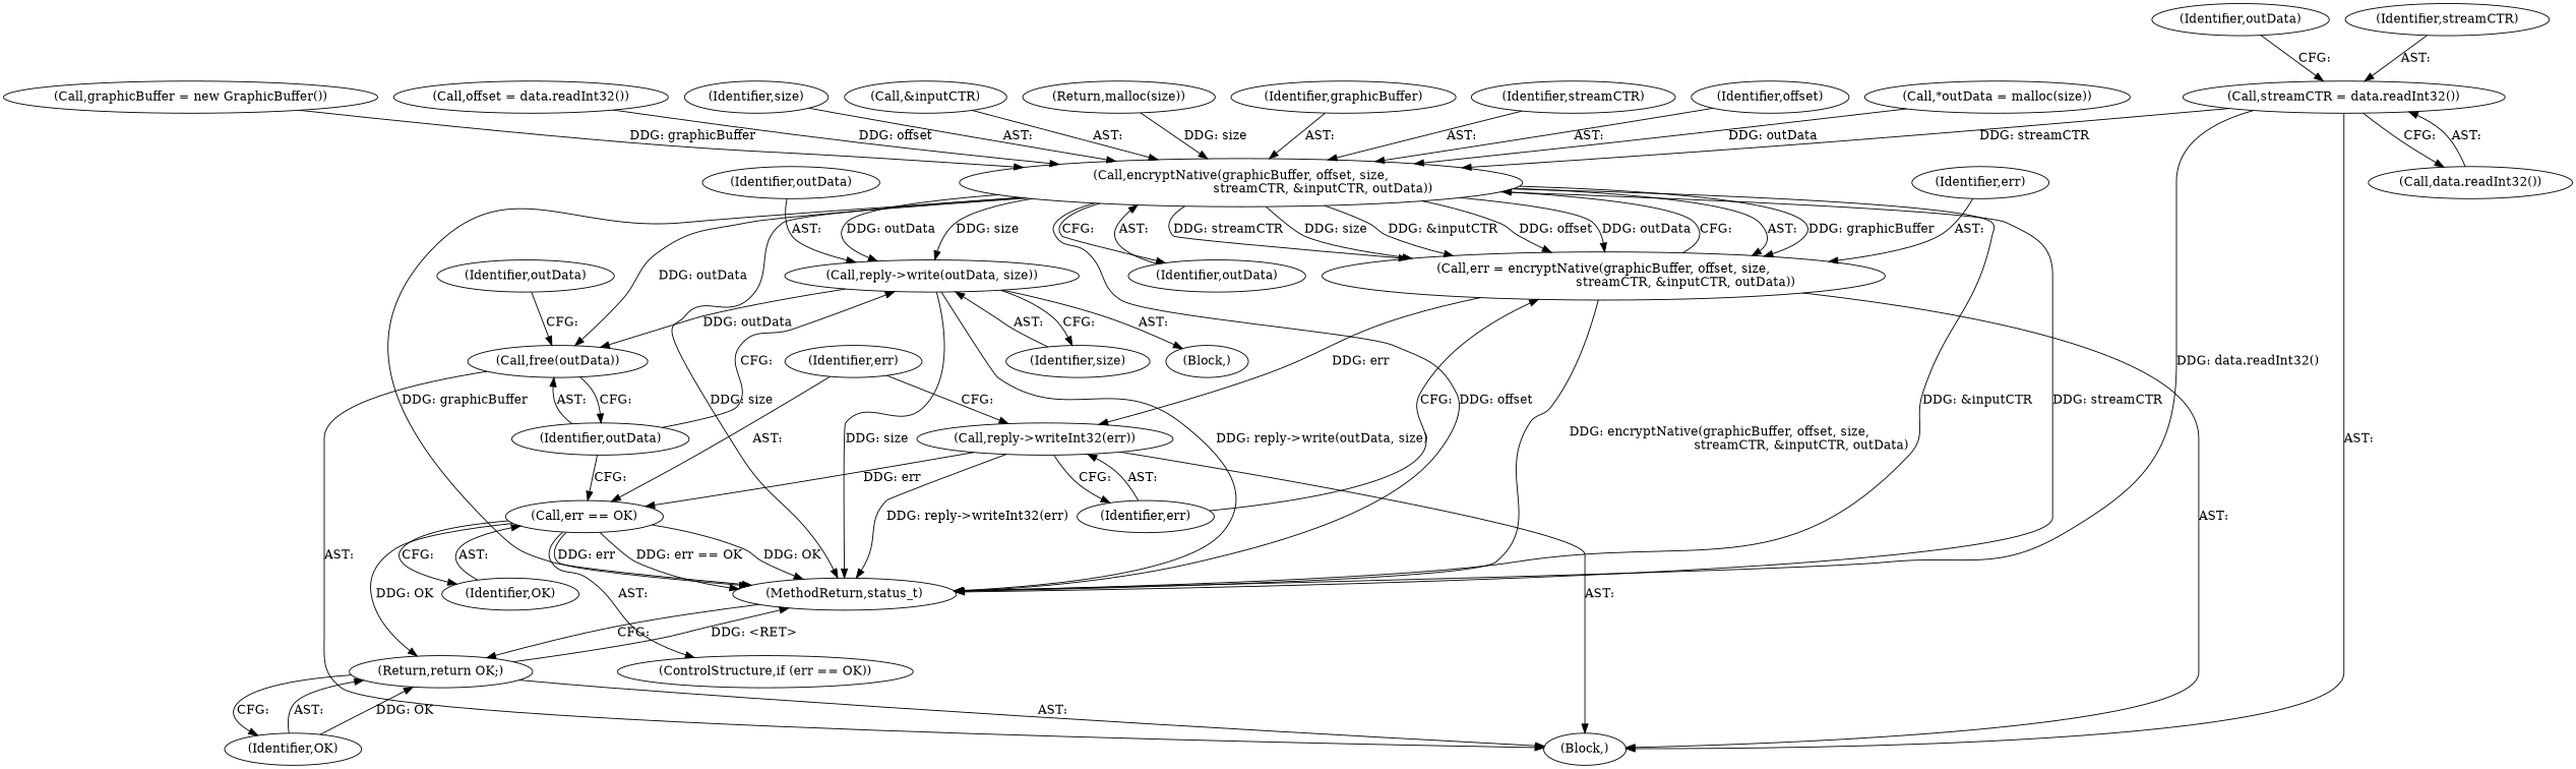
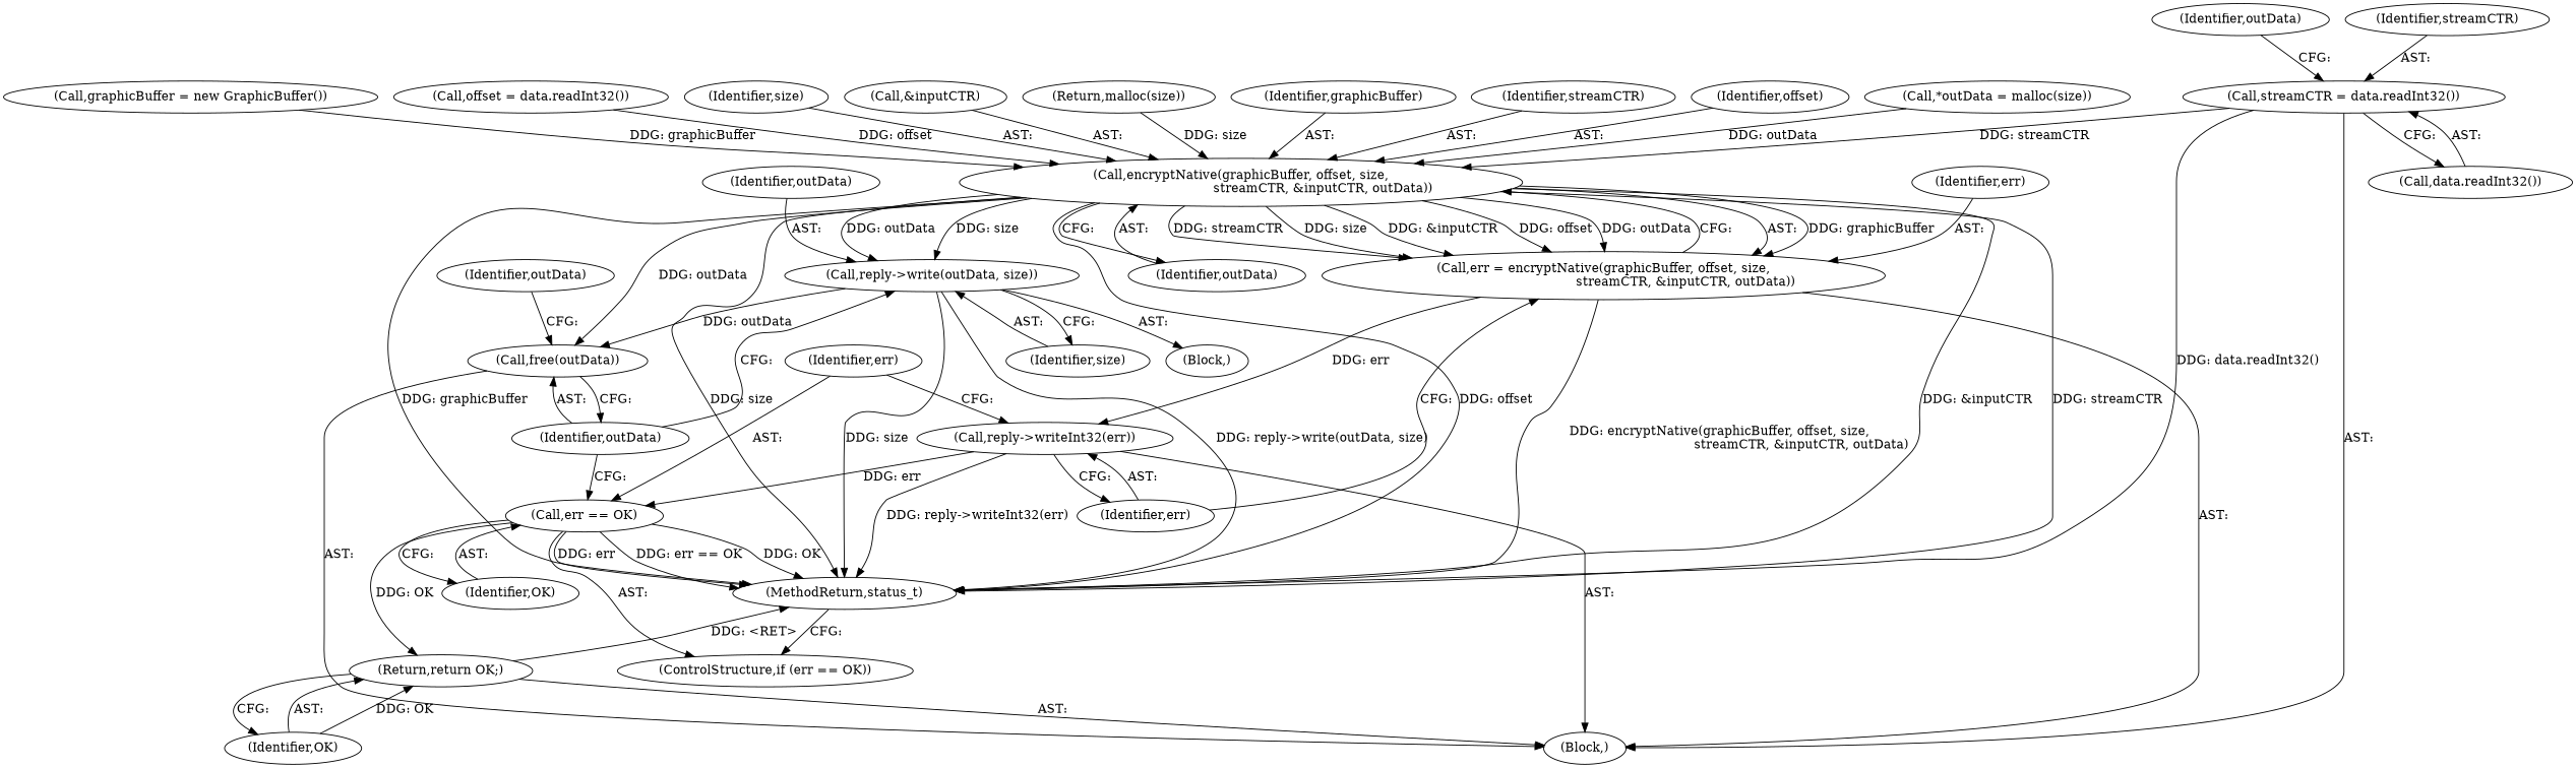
  digraph {
    n1 [label="(Call,streamCTR = data.readInt32())"]
    n2 [label="(Call,encryptNative(graphicBuffer, offset, size,\n                                         streamCTR, &inputCTR, outData))"]
    n3 [label="(Block,)"]
    n4 [label="(Call,data.readInt32())"]
    n5 [label="(MethodReturn,status_t)"]
    n6 [label="(Call,err = encryptNative(graphicBuffer, offset, size,\n                                         streamCTR, &inputCTR, outData))"]
    n7 [label="(Call,reply->write(outData, size))"]
    n8 [label="(Call,free(outData))"]
    n9 [label="(Identifier,outData)"]
    n10 [label="(Return,return OK;)"]
    n11 [label="(Call,reply->writeInt32(err))"]
    n12 [label="(Identifier,size)"]
    n13 [label="(Block,)"]
    n14 [label="(Identifier,outData)"]
    n15 [label="(Call,err == OK)"]
    n16 [label="(Identifier,err)"]
    n17 [label="(ControlStructure,if (err == OK))"]
    n18 [label="(Identifier,OK)"]
    n19 [label="(Identifier,OK)"]
    n20 [label="(Identifier,graphicBuffer)"]
    n21 [label="(Identifier,outData)"]
    n22 [label="(Identifier,outData)"]
    n23 [label="(Identifier,streamCTR)"]
    n24 [label="(Identifier,offset)"]
    n25 [label="(Call,*outData = malloc(size))"]
    n26 [label="(Identifier,outData)"]
    n27 [label="(Identifier,streamCTR)"]
    n28 [label="(Identifier,err)"]
    n29 [label="(Call,graphicBuffer = new GraphicBuffer())"]
    n30 [label="(Call,offset = data.readInt32())"]
    n31 [label="(Identifier,size)"]
    n32 [label="(Call,&inputCTR)"]
    n33 [label="(Identifier,err)"]
    n34 [label="(Return,malloc(size))"]
    n1 -> n2 [label="DDG: streamCTR"]
    n1 -> n3 [label="AST: "]
    n1 -> n4 [label="CFG: "]
    n1 -> n5 [label="DDG: data.readInt32()"]
    n2 -> n5 [label="DDG: offset"]
    n2 -> n5 [label="DDG: &inputCTR"]
    n2 -> n5 [label="DDG: streamCTR"]
    n2 -> n5 [label="DDG: graphicBuffer"]
    n2 -> n5 [label="DDG: size"]
    n2 -> n6 [label="AST: "]
    n2 -> n6 [label="DDG: graphicBuffer"]
    n2 -> n6 [label="DDG: streamCTR"]
    n2 -> n6 [label="DDG: size"]
    n2 -> n6 [label="DDG: &inputCTR"]
    n2 -> n6 [label="DDG: offset"]
    n2 -> n6 [label="DDG: outData"]
    n2 -> n7 [label="DDG: outData"]
    n2 -> n7 [label="DDG: size"]
    n2 -> n8 [label="DDG: outData"]
    n2 -> n9 [label="CFG: "]
    n4 -> n1 [label="AST: "]
-   n5 -> n10 [label="CFG: "]
+   n5 -> n17 [label="CFG: "]
    n6 -> n2 [label="CFG: "]
    n6 -> n3 [label="AST: "]
    n6 -> n5 [label="DDG: encryptNative(graphicBuffer, offset, size,\n                                         streamCTR, &inputCTR, outData)"]
    n6 -> n11 [label="DDG: err"]
    n7 -> n5 [label="DDG: size"]
    n7 -> n5 [label="DDG: reply->write(outData, size)"]
    n7 -> n8 [label="DDG: outData"]
    n7 -> n12 [label="CFG: "]
    n7 -> n13 [label="AST: "]
    n8 -> n3 [label="AST: "]
    n8 -> n14 [label="CFG: "]
    n9 -> n2 [label="AST: "]
    n10 -> n3 [label="AST: "]
    n10 -> n5 [label="DDG: <RET>"]
    n10 -> n19 [label="CFG: "]
    n11 -> n3 [label="AST: "]
    n11 -> n5 [label="DDG: reply->writeInt32(err)"]
    n11 -> n15 [label="DDG: err"]
    n11 -> n16 [label="CFG: "]
    n12 -> n7 [label="AST: "]
    n14 -> n7 [label="CFG: "]
    n14 -> n8 [label="AST: "]
    n14 -> n15 [label="CFG: "]
    n15 -> n5 [label="DDG: err"]
    n15 -> n5 [label="DDG: err == OK"]
    n15 -> n5 [label="DDG: OK"]
    n15 -> n10 [label="DDG: OK"]
    n15 -> n17 [label="AST: "]
    n15 -> n18 [label="CFG: "]
    n16 -> n6 [label="CFG: "]
    n16 -> n11 [label="AST: "]
    n18 -> n15 [label="AST: "]
    n19 -> n10 [label="AST: "]
    n19 -> n10 [label="DDG: OK"]
    n20 -> n2 [label="AST: "]
    n21 -> n7 [label="AST: "]
    n22 -> n1 [label="CFG: "]
    n23 -> n2 [label="AST: "]
    n24 -> n2 [label="AST: "]
    n25 -> n2 [label="DDG: outData"]
    n26 -> n8 [label="CFG: "]
    n27 -> n1 [label="AST: "]
    n28 -> n11 [label="CFG: "]
    n28 -> n15 [label="AST: "]
    n29 -> n2 [label="DDG: graphicBuffer"]
    n30 -> n2 [label="DDG: offset"]
    n31 -> n2 [label="AST: "]
    n32 -> n2 [label="AST: "]
    n33 -> n6 [label="AST: "]
    n34 -> n2 [label="DDG: size"]
  }
